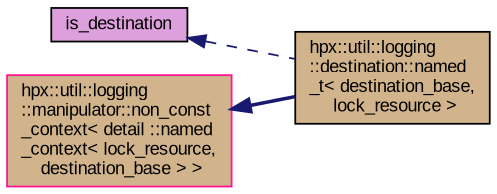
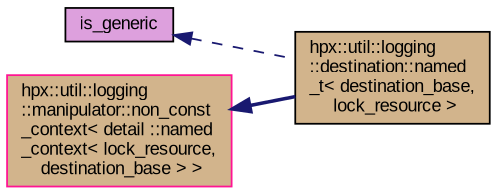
  digraph {
    rankdir=LR
    fontname="Liberation Sans"
    node [color=black fillcolor=tan fontname="Liberation Sans" fontsize=10 shape=record style=filled]
    edge [color=midnightblue dir=back fontname="Liberation Sans" fontsize=10 labelfontname=Helvetica labelfontsize=10]
    n1 [fontcolor=black height=0.2 label="hpx::util::logging\l::destination::named\l_t\< destination_base,\l lock_resource \>" width=0.4]
-   n2 [fillcolor=plum height=0.2 label=is_destination width=0.4]
+   n2 [fillcolor=plum height=0.2 label=is_generic width=0.4]
    n3 [color=deeppink height=0.2 label="hpx::util::logging\l::manipulator::non_const\l_context\< detail ::named\l_context\< lock_resource,\l destination_base \> \>" width=0.4]
    n2 -> n1 [style=dashed]
    n3 -> n1 [style=bold]
  }
